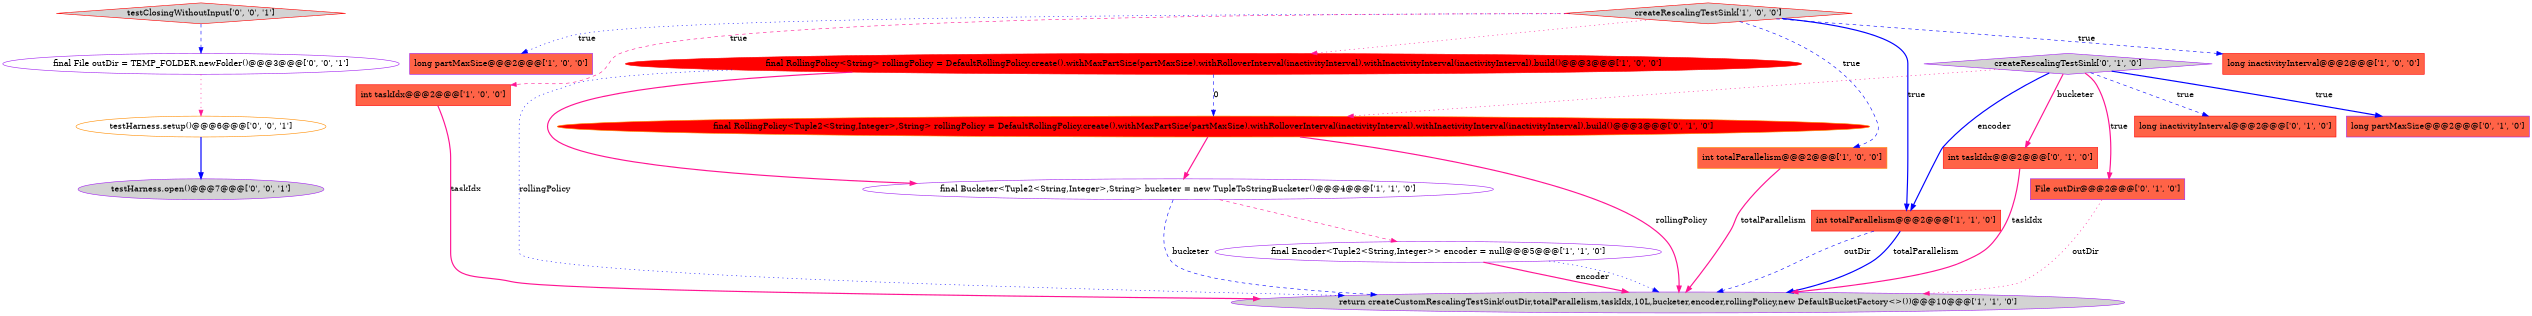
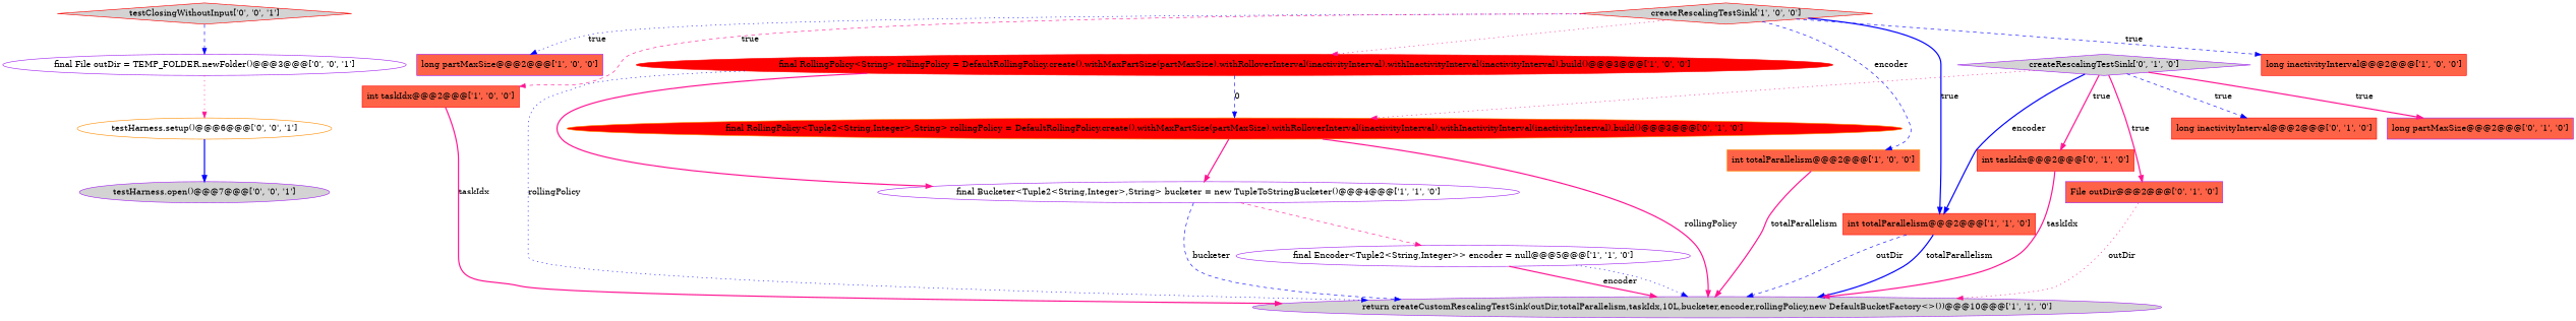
  digraph {
    node [color=purple fillcolor=tomato shape=box style=filled]
    edge [color=deeppink style=bold]
    n1 [fillcolor=white label="final File outDir = TEMP_FOLDER.newFolder()@@@3@@@['0', '0', '1']" shape=ellipse]
    n2 [color=darkorange fillcolor=white label="testHarness.setup()@@@6@@@['0', '0', '1']" shape=ellipse]
    n3 [fillcolor=lightgray label="testHarness.open()@@@7@@@['0', '0', '1']" shape=ellipse]
    n4 [label="long partMaxSize@@@2@@@['1', '0', '0']"]
    n5 [fillcolor=lightgray label="return createCustomRescalingTestSink(outDir,totalParallelism,taskIdx,10L,bucketer,encoder,rollingPolicy,new DefaultBucketFactory<>())@@@10@@@['1', '1', '0']" shape=ellipse]
    n6 [color=red fillcolor=lightgray label="createRescalingTestSink['1', '0', '0']" shape=diamond]
    n7 [color=red fillcolor=red label="final RollingPolicy<String> rollingPolicy = DefaultRollingPolicy.create().withMaxPartSize(partMaxSize).withRolloverInterval(inactivityInterval).withInactivityInterval(inactivityInterval).build()@@@3@@@['1', '0', '0']" shape=ellipse]
    n8 [color=red label="long inactivityInterval@@@2@@@['1', '0', '0']"]
    n9 [color=red label="int taskIdx@@@2@@@['1', '0', '0']"]
    n10 [color=red label="int totalParallelism@@@2@@@['1', '1', '0']"]
    n11 [color=darkorange label="int totalParallelism@@@2@@@['1', '0', '0']"]
    n12 [fillcolor=white label="final Bucketer<Tuple2<String,Integer>,String> bucketer = new TupleToStringBucketer()@@@4@@@['1', '1', '0']" shape=ellipse]
    n13 [color=darkorange fillcolor=red label="final RollingPolicy<Tuple2<String,Integer>,String> rollingPolicy = DefaultRollingPolicy.create().withMaxPartSize(partMaxSize).withRolloverInterval(inactivityInterval).withInactivityInterval(inactivityInterval).build()@@@3@@@['0', '1', '0']" shape=ellipse]
    n14 [fillcolor=white label="final Encoder<Tuple2<String,Integer>> encoder = null@@@5@@@['1', '1', '0']" shape=ellipse]
    n15 [color=red label="int taskIdx@@@2@@@['0', '1', '0']"]
    n16 [color=red label="long inactivityInterval@@@2@@@['0', '1', '0']"]
    n17 [color=red fillcolor=lightgray label="testClosingWithoutInput['0', '0', '1']" shape=diamond]
    n18 [fillcolor=lightgray label="createRescalingTestSink['0', '1', '0']" shape=diamond]
    n19 [label="File outDir@@@2@@@['0', '1', '0']"]
    n20 [label="long partMaxSize@@@2@@@['0', '1', '0']"]
    n1 -> n2 [style=dotted]
    n2 -> n3 [color=blue]
    n6 -> n4 [color=blue label=true style=dotted]
    n6 -> n7 [style=dotted]
    n6 -> n8 [color=blue label=true style=dashed]
    n6 -> n9 [label=true style=dashed]
    n6 -> n10 [color=blue label=true]
-   n6 -> n11 [color=blue label=true style=dashed]
+   n6 -> n11 [color=blue label=encoder style=dashed]
    n7 -> n5 [color=blue label=rollingPolicy style=dotted]
    n7 -> n12
    n7 -> n13 [color=blue label=0 style=dashed]
    n9 -> n5 [label=taskIdx]
    n10 -> n5 [color=blue label=outDir style=dashed]
    n10 -> n5 [color=blue label=totalParallelism]
    n11 -> n5 [label=totalParallelism]
    n12 -> n5 [color=blue label=bucketer style=dashed]
    n12 -> n14 [style=dashed]
    n13 -> n5 [label=rollingPolicy]
    n13 -> n12
    n14 -> n5 [label=encoder]
    n14 -> n5 [color=blue style=dotted]
    n15 -> n5 [label=taskIdx]
    n17 -> n1 [color=blue style=dashed]
    n18 -> n10 [color=blue label=encoder]
    n18 -> n13 [style=dotted]
-   n18 -> n15 [label=bucketer]
+   n18 -> n15 [label=true]
    n18 -> n16 [color=blue label=true style=dashed]
    n18 -> n19 [label=true]
-   n18 -> n20 [color=blue label=true]
+   n18 -> n20 [label=true]
    n19 -> n5 [label=outDir style=dotted]
  }
